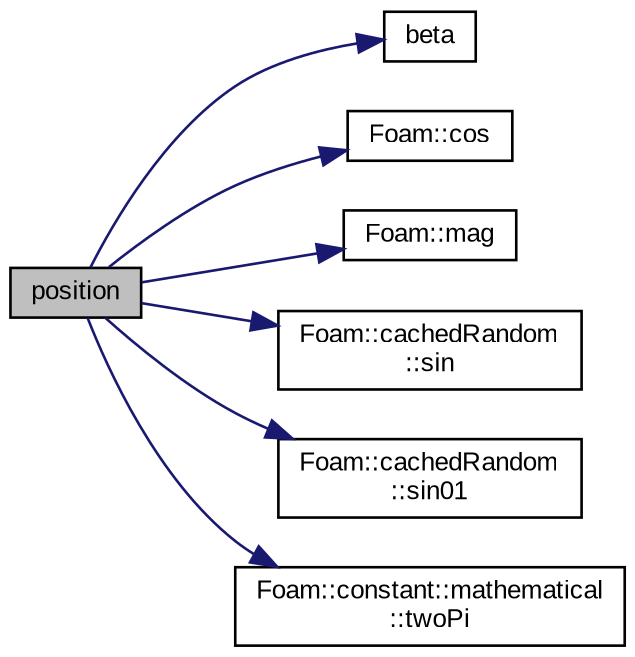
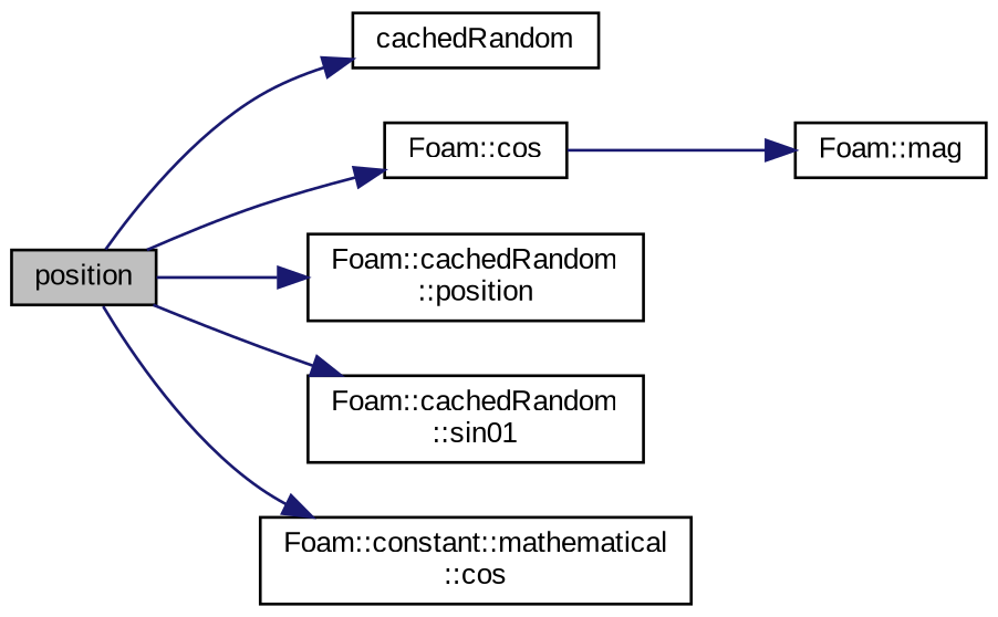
  digraph {
    fontname="Liberation Sans"
    rankdir=LR
    node [color=black fontname="Liberation Sans" fontsize=10 shape=record]
    edge [color=midnightblue fontname="Liberation Sans" fontsize=10 labelfontname=Helvetica labelfontsize=10 style=solid]
    n1 [fillcolor=grey75 fontcolor=black height=0.2 label=position style=filled width=0.4]
-   n2 [height=0.2 label=beta width=0.4]
+   n2 [height=0.2 label=cachedRandom width=0.4]
    n3 [height=0.2 label="Foam::cos" width=0.4]
    n4 [height=0.2 label="Foam::mag" width=0.4]
-   n5 [height=0.2 label="Foam::cachedRandom\l::sin" width=0.4]
+   n5 [height=0.2 label="Foam::cachedRandom\l::position" width=0.4]
    n6 [height=0.2 label="Foam::cachedRandom\l::sin01" width=0.4]
-   n7 [height=0.2 label="Foam::constant::mathematical\l::twoPi" width=0.4]
+   n7 [height=0.2 label="Foam::constant::mathematical\l::cos" width=0.4]
    n1 -> n2
    n1 -> n3
-   n1 -> n4
+   n3 -> n4
    n1 -> n5
    n1 -> n6
    n1 -> n7
  }
